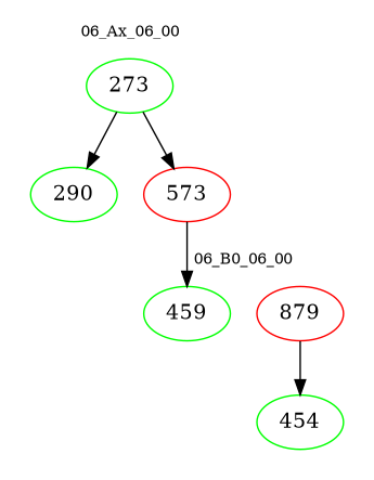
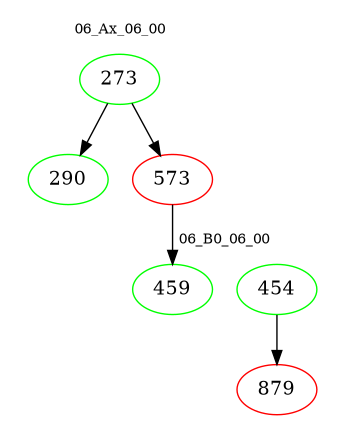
  digraph {
    node [color=green]
    edge [color=black]
    n1 [label=273]
    n2 [label=290]
    n3 [color=red label=573]
    n4 [label=454]
    n5 [color=red label=879]
    n6 [label=459]
    subgraph cluster_1 {
      color=white
      fontsize=10
      label="06_Ax_06_00"
      n1
      n2
      n3
    }
    subgraph cluster_2 {
      color=white
      fontsize=10
      label="06_B0_06_00"
      n4
      n5
      n6
    }
    n1 -> n2
    n1 -> n3
    n3 -> n6
-   n5 -> n4
+   n4 -> n5
  }
